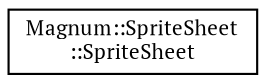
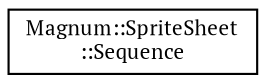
  digraph {
    rankdir=LR
    fontname="PT Serif"
-   n1 [color=black fillcolor=white fontname="PT Serif" fontsize=10 height=0.2 label="Magnum::SpriteSheet\l::SpriteSheet" shape=record style=filled width=0.4]
+   n1 [color=black fillcolor=white fontname="PT Serif" fontsize=10 height=0.2 label="Magnum::SpriteSheet\l::Sequence" shape=record style=filled width=0.4]
  }
